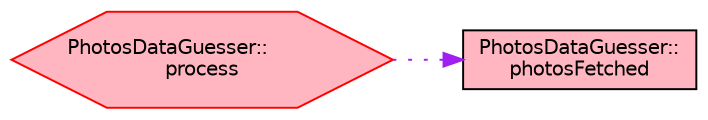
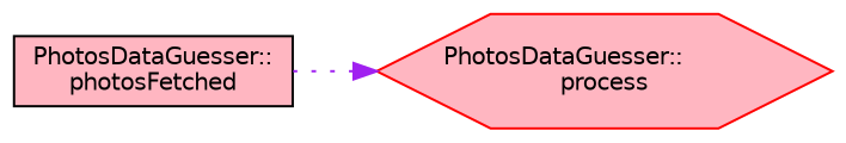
  digraph {
    rankdir=RL
    node [fillcolor=lightpink fontname=Helvetica fontsize=10 style=filled]
    n1 [color=black fontcolor=black height=0.2 label="PhotosDataGuesser::\lphotosFetched" shape=box width=0.4]
    n2 [color=red height=0.2 label="PhotosDataGuesser::\lprocess" shape=hexagon width=0.4]
-   n1 -> n2 [color=purple dir=back fontname=Helvetica fontsize=10 labelfontname=Helvetica labelfontsize=10 style=dotted]
+   n2 -> n1 [color=purple dir=back fontname=Helvetica fontsize=10 labelfontname=Helvetica labelfontsize=10 style=dotted]
  }
